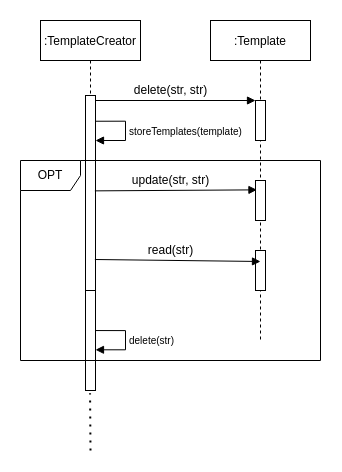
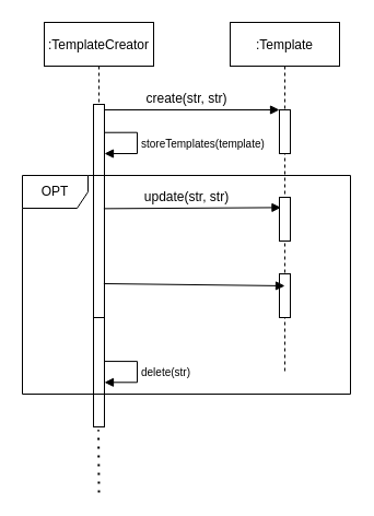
  <mxCell id="0" />
  <mxCell id="1" parent="0" />
  <mxCell id="2" value=":TemplateCreator" style="shape=umlLifeline;perimeter=lifelinePerimeter;container=1;collapsible=0;recursiveResize=0;rounded=0;shadow=0;strokeWidth=1;" parent="1" vertex="1"><mxGeometry x="40" y="20" width="100" height="370" as="geometry" /></mxCell>
  <mxCell id="3" value="" style="points=[];perimeter=orthogonalPerimeter;rounded=0;shadow=0;strokeWidth=1;" parent="2" vertex="1"><mxGeometry x="45" y="75" width="10" height="195" as="geometry" /></mxCell>
  <mxCell id="4" value="" style="points=[];perimeter=orthogonalPerimeter;rounded=0;shadow=0;strokeWidth=1;" vertex="1" parent="2"><mxGeometry x="45" y="270" width="10" height="100" as="geometry" /></mxCell>
  <mxCell id="5" value=":Template" style="shape=umlLifeline;perimeter=lifelinePerimeter;container=1;collapsible=0;recursiveResize=0;rounded=0;shadow=0;strokeWidth=1;" parent="1" vertex="1"><mxGeometry x="210" y="20" width="100" height="320" as="geometry" /></mxCell>
  <mxCell id="6" value="" style="points=[];perimeter=orthogonalPerimeter;rounded=0;shadow=0;strokeWidth=1;" parent="5" vertex="1"><mxGeometry x="45" y="80" width="10" height="40" as="geometry" /></mxCell>
  <mxCell id="7" value="" style="points=[];perimeter=orthogonalPerimeter;rounded=0;shadow=0;strokeWidth=1;" vertex="1" parent="5"><mxGeometry x="45" y="160" width="10" height="40" as="geometry" /></mxCell>
  <mxCell id="8" value="" style="points=[];perimeter=orthogonalPerimeter;rounded=0;shadow=0;strokeWidth=1;" vertex="1" parent="5"><mxGeometry x="45" y="230" width="10" height="40" as="geometry" /></mxCell>
  <mxCell id="9" value="" style="verticalAlign=bottom;endArrow=block;entryX=0;entryY=0;shadow=0;strokeWidth=1;" parent="1" source="3" target="6" edge="1"><mxGeometry relative="1" as="geometry"><mxPoint x="185" y="110" as="sourcePoint" /></mxGeometry></mxCell>
  <mxCell id="10" value="OPT" style="shape=umlFrame;whiteSpace=wrap;html=1;" vertex="1" parent="1"><mxGeometry x="20" y="160" width="300" height="200" as="geometry" /></mxCell>
- <mxCell id="11" value="delete(str, str)" style="text;html=1;align=center;verticalAlign=middle;resizable=0;points=[];autosize=1;" vertex="1" parent="1"><mxGeometry x="125" y="80" width="90" height="20" as="geometry" /></mxCell>
+ <mxCell id="11" value="create(str, str)" style="text;html=1;align=center;verticalAlign=middle;resizable=0;points=[];autosize=1;" vertex="1" parent="1"><mxGeometry x="125" y="80" width="90" height="20" as="geometry" /></mxCell>
  <mxCell id="12" value="&lt;font style=&quot;font-size: 10px&quot;&gt;&lt;span style=&quot;text-align: center&quot;&gt;storeTemplates(template)&lt;/span&gt;&lt;/font&gt;" style="edgeStyle=orthogonalEdgeStyle;html=1;align=left;spacingLeft=2;endArrow=block;rounded=0;entryX=1;entryY=0;exitX=1;exitY=0.132;exitDx=0;exitDy=0;exitPerimeter=0;" edge="1" parent="1" source="3"><mxGeometry relative="1" as="geometry"><mxPoint x="100" y="120" as="sourcePoint" /><Array as="points"><mxPoint x="125" y="120" /><mxPoint x="125" y="140" /></Array><mxPoint x="95" y="140" as="targetPoint" /></mxGeometry></mxCell>
  <mxCell id="13" value="update(str, str)" style="text;html=1;align=center;verticalAlign=middle;resizable=0;points=[];autosize=1;" vertex="1" parent="1"><mxGeometry x="125" y="170" width="90" height="20" as="geometry" /></mxCell>
  <mxCell id="14" value="" style="verticalAlign=bottom;endArrow=block;shadow=0;strokeWidth=1;exitX=0.938;exitY=0.489;exitDx=0;exitDy=0;exitPerimeter=0;entryX=0.145;entryY=0.234;entryDx=0;entryDy=0;entryPerimeter=0;" edge="1" parent="1" source="3" target="7"><mxGeometry relative="1" as="geometry"><mxPoint x="100" y="190" as="sourcePoint" /><mxPoint x="250" y="190" as="targetPoint" /></mxGeometry></mxCell>
  <mxCell id="15" value="" style="verticalAlign=bottom;endArrow=block;shadow=0;strokeWidth=1;exitX=0.938;exitY=0.841;exitDx=0;exitDy=0;exitPerimeter=0;" edge="1" parent="1" source="3"><mxGeometry relative="1" as="geometry"><mxPoint x="100" y="261" as="sourcePoint" /><mxPoint x="260" y="261" as="targetPoint" /></mxGeometry></mxCell>
- <mxCell id="16" value="read(str)" style="text;html=1;align=center;verticalAlign=middle;resizable=0;points=[];autosize=1;" vertex="1" parent="1"><mxGeometry x="140" y="240" width="60" height="20" as="geometry" /></mxCell>
  <mxCell id="17" value="&lt;font style=&quot;font-size: 10px&quot;&gt;&lt;span style=&quot;text-align: center&quot;&gt;delete(str)&lt;/span&gt;&lt;/font&gt;" style="edgeStyle=orthogonalEdgeStyle;html=1;align=left;spacingLeft=2;endArrow=block;rounded=0;entryX=1;entryY=0;exitX=1;exitY=0.132;exitDx=0;exitDy=0;exitPerimeter=0;" edge="1" parent="1"><mxGeometry relative="1" as="geometry"><mxPoint x="95" y="330.05" as="sourcePoint" /><Array as="points"><mxPoint x="125" y="329.31" /><mxPoint x="125" y="349.31" /></Array><mxPoint x="95" y="349.31" as="targetPoint" /></mxGeometry></mxCell>
  <mxCell id="18" value="" style="endArrow=none;dashed=1;html=1;dashPattern=1 3;strokeWidth=2;entryX=0.455;entryY=1.028;entryDx=0;entryDy=0;entryPerimeter=0;" edge="1" parent="1" target="4"><mxGeometry width="50" height="50" relative="1" as="geometry"><mxPoint x="90" y="450" as="sourcePoint" /><mxPoint x="330" y="250" as="targetPoint" /></mxGeometry></mxCell>
